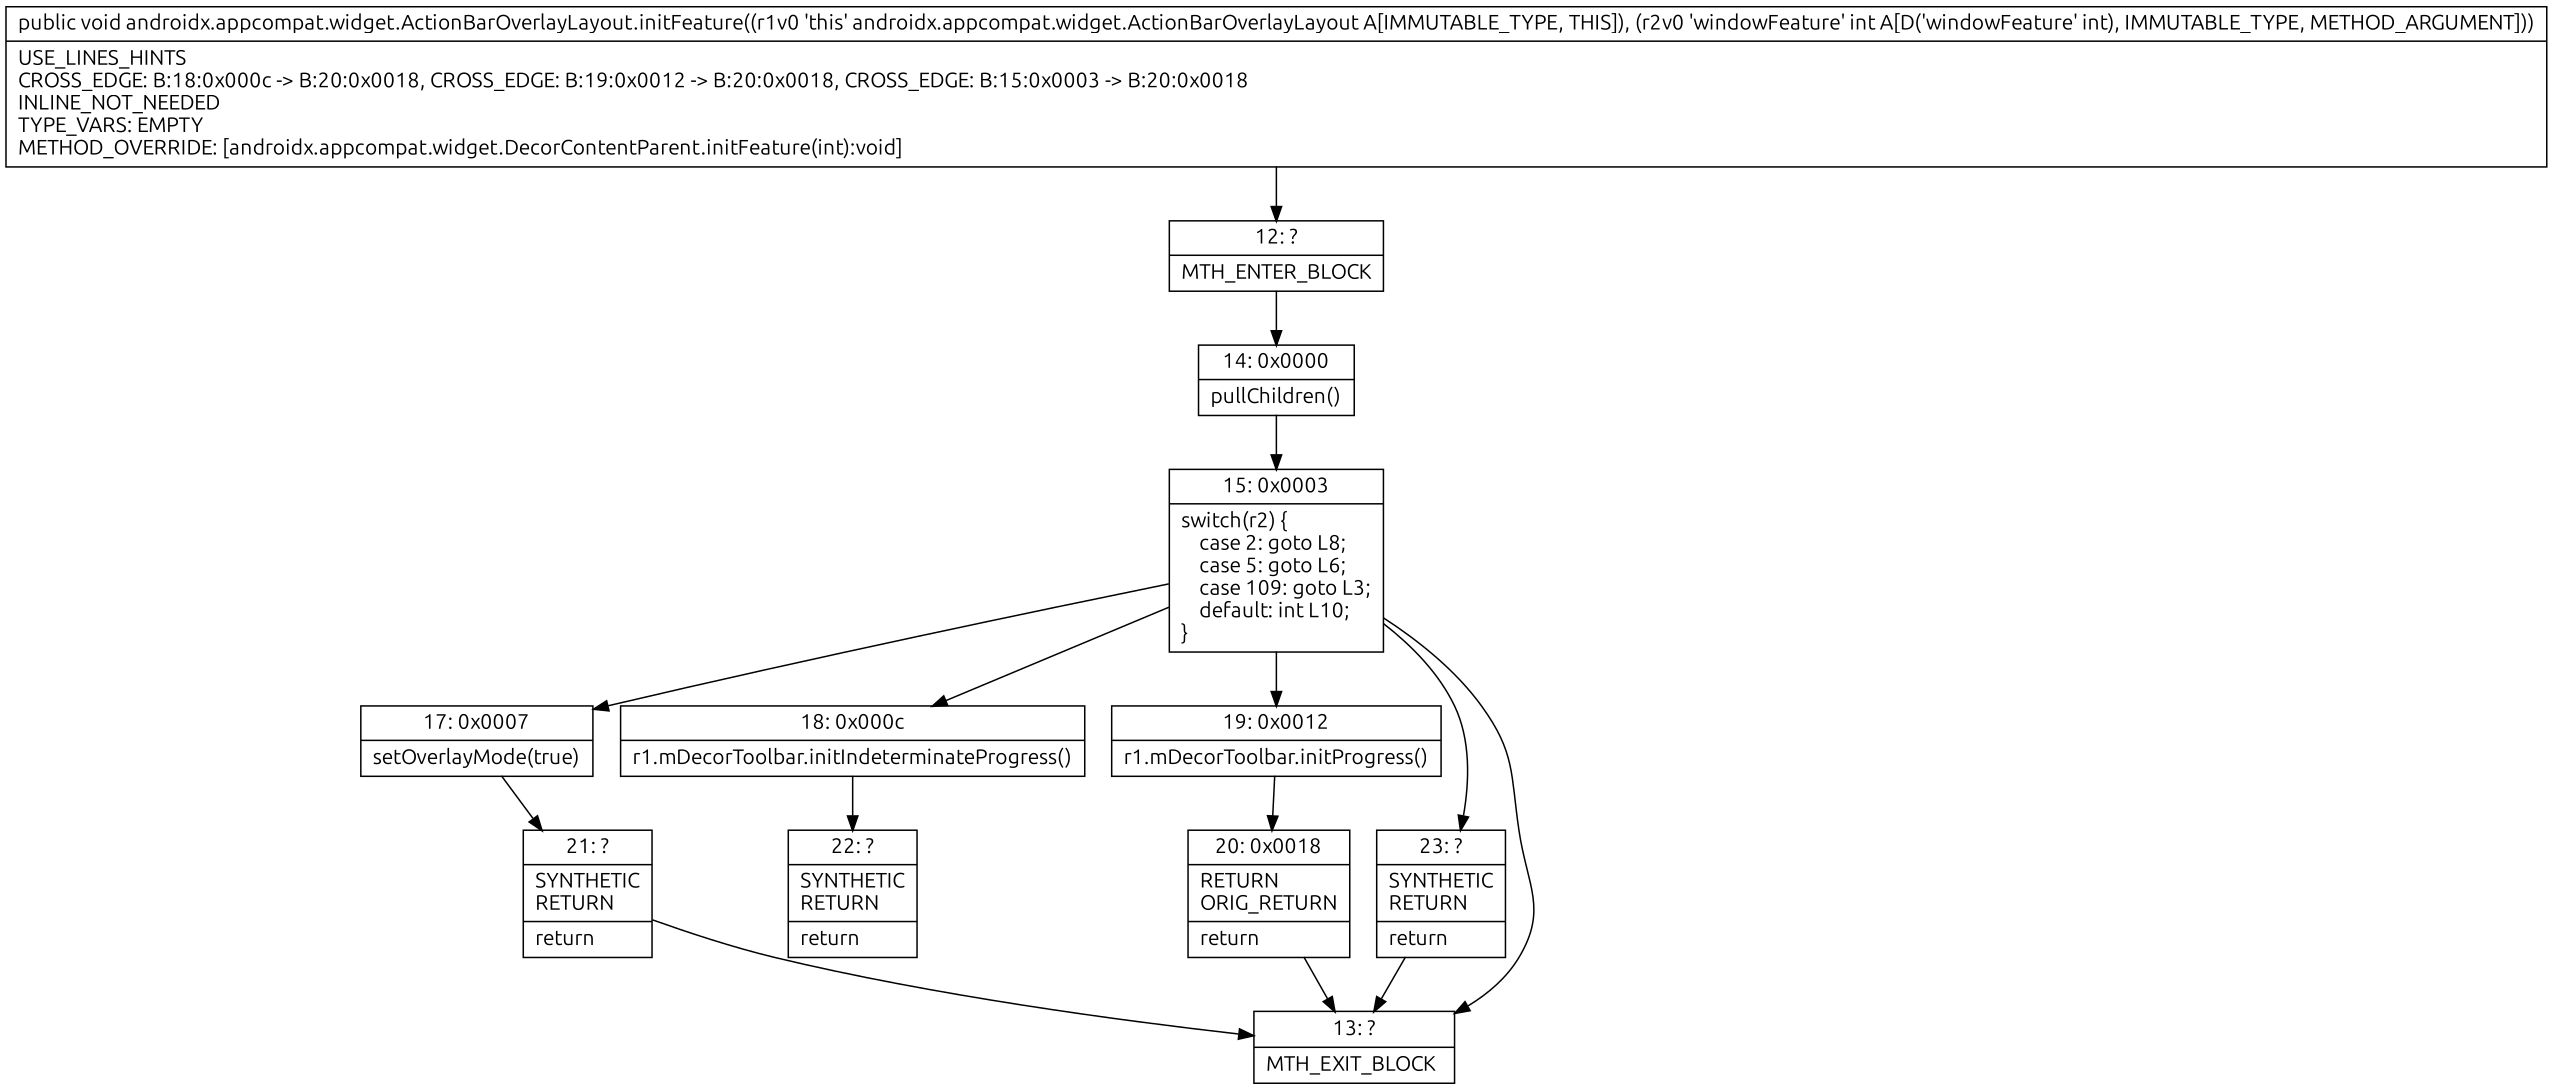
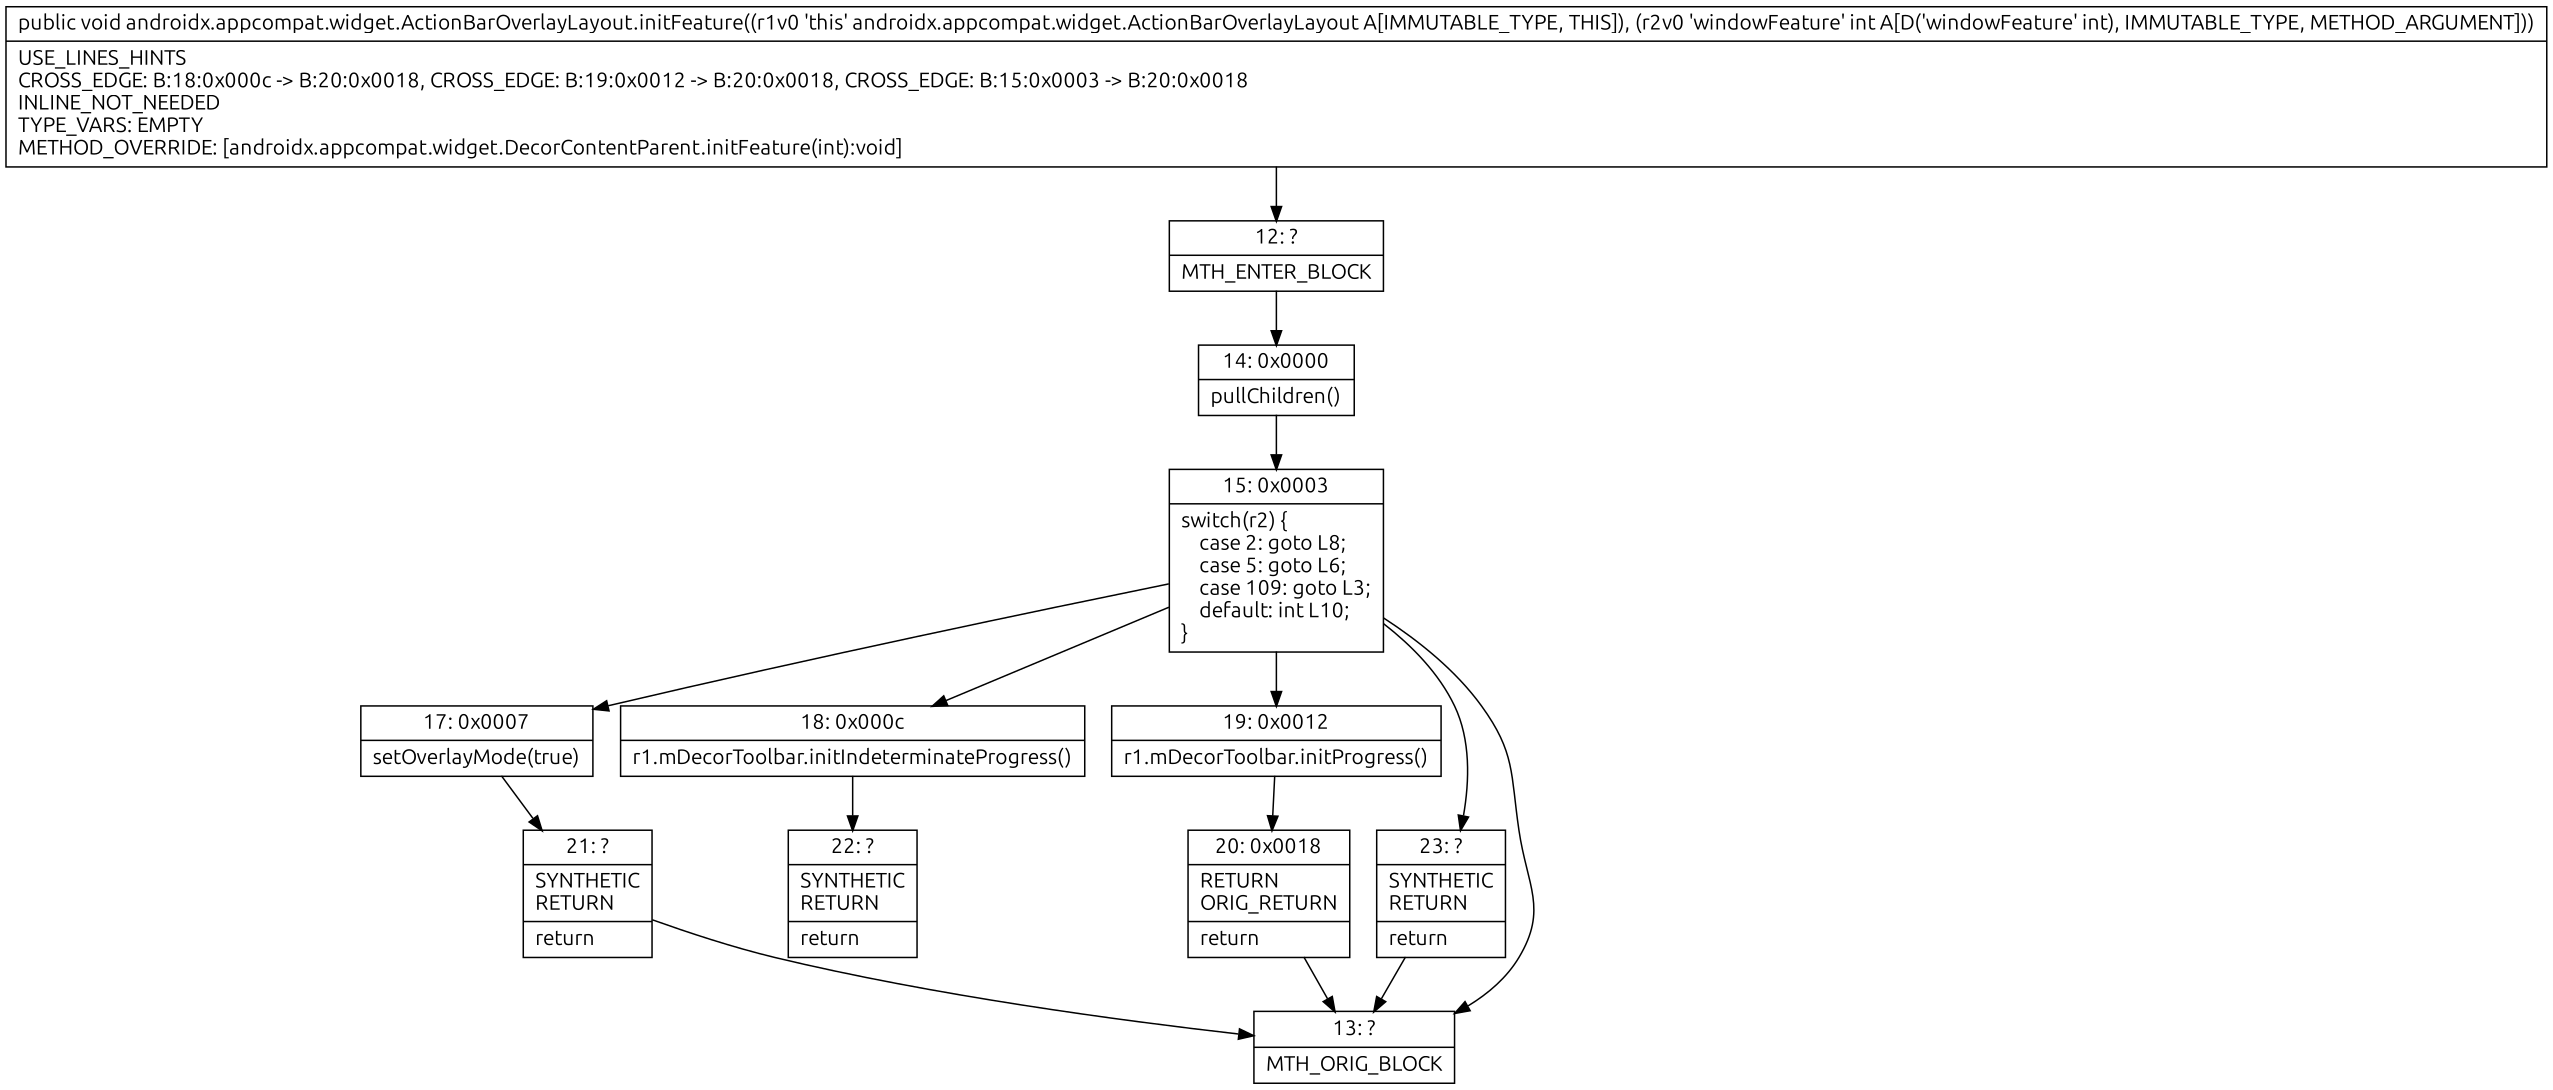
  digraph {
    fontname=Ubuntu
    node [fontname=Ubuntu shape=record]
    edge [fontname=Ubuntu]
    n1 [label="{12\:\ ?|MTH_ENTER_BLOCK\l}"]
    n2 [label="{14\:\ 0x0000|pullChildren()\l}"]
    n3 [label="{15\:\ 0x0003|switch(r2) \{\l    case 2: goto L8;\l    case 5: goto L6;\l    case 109: goto L3;\l    default: int L10;\l\}\l}"]
    n4 [label="{17\:\ 0x0007|setOverlayMode(true)\l}"]
    n5 [label="{18\:\ 0x000c|r1.mDecorToolbar.initIndeterminateProgress()\l}"]
    n6 [label="{19\:\ 0x0012|r1.mDecorToolbar.initProgress()\l}"]
    n7 [label="{23\:\ ?|SYNTHETIC\lRETURN\l|return\l}"]
-   n8 [label="{13\:\ ?|MTH_EXIT_BLOCK\l}"]
+   n8 [label="{13\:\ ?|MTH_ORIG_BLOCK\l}"]
    n9 [label="{21\:\ ?|SYNTHETIC\lRETURN\l|return\l}"]
    n10 [label="{22\:\ ?|SYNTHETIC\lRETURN\l|return\l}"]
    n11 [label="{20\:\ 0x0018|RETURN\lORIG_RETURN\l|return\l}"]
    n12 [label="{public void androidx.appcompat.widget.ActionBarOverlayLayout.initFeature((r1v0 'this' androidx.appcompat.widget.ActionBarOverlayLayout A[IMMUTABLE_TYPE, THIS]), (r2v0 'windowFeature' int A[D('windowFeature' int), IMMUTABLE_TYPE, METHOD_ARGUMENT]))  | USE_LINES_HINTS\lCROSS_EDGE: B:18:0x000c \-\> B:20:0x0018, CROSS_EDGE: B:19:0x0012 \-\> B:20:0x0018, CROSS_EDGE: B:15:0x0003 \-\> B:20:0x0018\lINLINE_NOT_NEEDED\lTYPE_VARS: EMPTY\lMETHOD_OVERRIDE: [androidx.appcompat.widget.DecorContentParent.initFeature(int):void]\l}"]
    n1 -> n2
    n2 -> n3
    n3 -> n4
    n3 -> n5
    n3 -> n6
    n3 -> n7
    n3 -> n8
    n4 -> n9
    n5 -> n10
    n6 -> n11
    n7 -> n8
    n9 -> n8
    n11 -> n8
    n12 -> n1
  }
